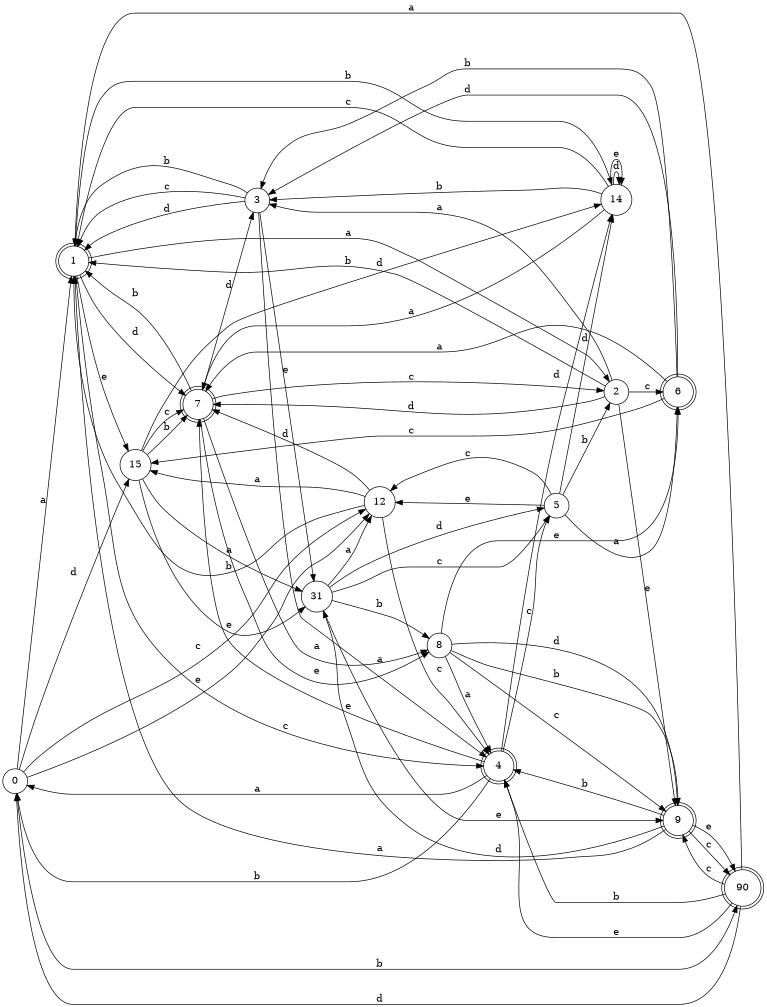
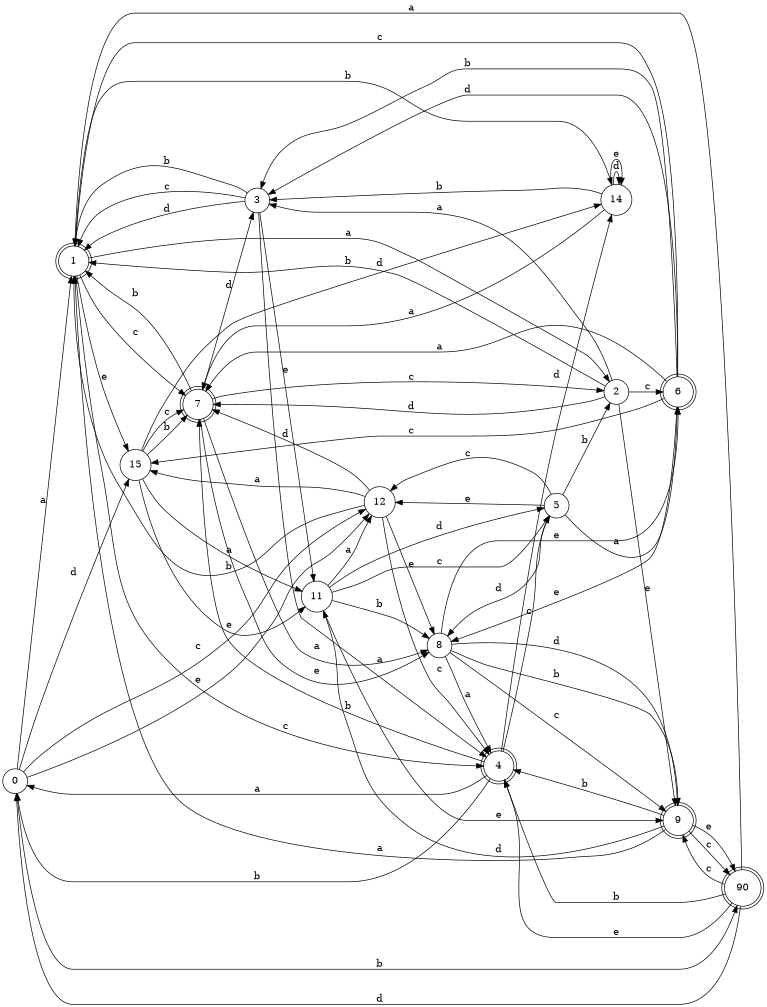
  digraph {
    rankdir=LR
    node [color=black fillcolor=white shape=circle style=filled]
    n1 [label=0]
    n2 [label=1 shape=doublecircle style="rounded,filled"]
    n3 [label=90 shape=doublecircle style="rounded,filled"]
    n4 [label=12]
    n5 [label=15]
    n6 [label=2]
    n7 [label=4 shape=doublecircle style="rounded,filled"]
    n8 [label=7 shape=doublecircle style="rounded,filled"]
    n9 [label=14]
    n10 [label=9 shape=doublecircle style="rounded,filled"]
    n11 [label=8]
-   n12 [label=31]
+   n12 [label=11]
    n13 [label=3]
    n14 [label=6 shape=doublecircle style="rounded,filled"]
    n15 [label=5]
    n1 -> n2 [label=a]
    n1 -> n3 [label=b]
    n1 -> n4 [label=c]
    n1 -> n4 [label=e]
    n1 -> n5 [label=d]
    n2 -> n5 [label=e]
    n2 -> n6 [label=a]
    n2 -> n7 [label=c]
-   n2 -> n8 [label=d]
+   n2 -> n8 [label=c]
    n2 -> n9 [label=b]
    n3 -> n1 [label=d]
    n3 -> n2 [label=a]
    n3 -> n7 [label=b]
    n3 -> n7 [label=e]
    n3 -> n10 [label=c]
    n4 -> n2 [label=b]
    n4 -> n5 [label=a]
    n4 -> n7 [label=c]
    n4 -> n8 [label=d]
+   n4 -> n11 [label=e]
    n5 -> n8 [label=b]
    n5 -> n8 [label=c]
    n5 -> n9 [label=d]
    n5 -> n12 [label=a]
    n5 -> n12 [label=e]
    n6 -> n2 [label=b]
    n6 -> n8 [label=d]
    n6 -> n10 [label=e]
    n6 -> n13 [label=a]
    n6 -> n14 [label=c]
    n7 -> n1 [label=a]
    n7 -> n1 [label=b]
-   n7 -> n8 [label=e]
+   n7 -> n8 [label=b]
    n7 -> n9 [label=d]
    n7 -> n15 [label=c]
    n8 -> n2 [label=b]
    n8 -> n6 [label=c]
    n8 -> n11 [label=a]
    n8 -> n11 [label=e]
    n8 -> n13 [label=d]
-   n9 -> n2 [label=c]
+   n14 -> n2 [label=c]
    n9 -> n8 [label=a]
    n9 -> n9 [label=d]
    n9 -> n9 [label=e]
    n9 -> n13 [label=b]
    n10 -> n2 [label=a]
    n10 -> n3 [label=c]
    n10 -> n3 [label=e]
    n10 -> n7 [label=b]
    n10 -> n12 [label=d]
    n11 -> n7 [label=a]
    n11 -> n10 [label=b]
    n11 -> n10 [label=c]
    n11 -> n10 [label=d]
    n11 -> n14 [label=e]
    n12 -> n4 [label=a]
    n12 -> n10 [label=e]
    n12 -> n11 [label=b]
    n12 -> n15 [label=c]
    n12 -> n15 [label=d]
    n13 -> n2 [label=b]
    n13 -> n2 [label=c]
    n13 -> n2 [label=d]
    n13 -> n7 [label=a]
    n13 -> n12 [label=e]
    n14 -> n5 [label=c]
    n14 -> n8 [label=a]
+   n14 -> n11 [label=e]
    n14 -> n13 [label=b]
    n14 -> n13 [label=d]
    n15 -> n4 [label=c]
    n15 -> n4 [label=e]
    n15 -> n6 [label=b]
-   n15 -> n9 [label=d]
+   n15 -> n11 [label=d]
    n15 -> n14 [label=a]
  }
